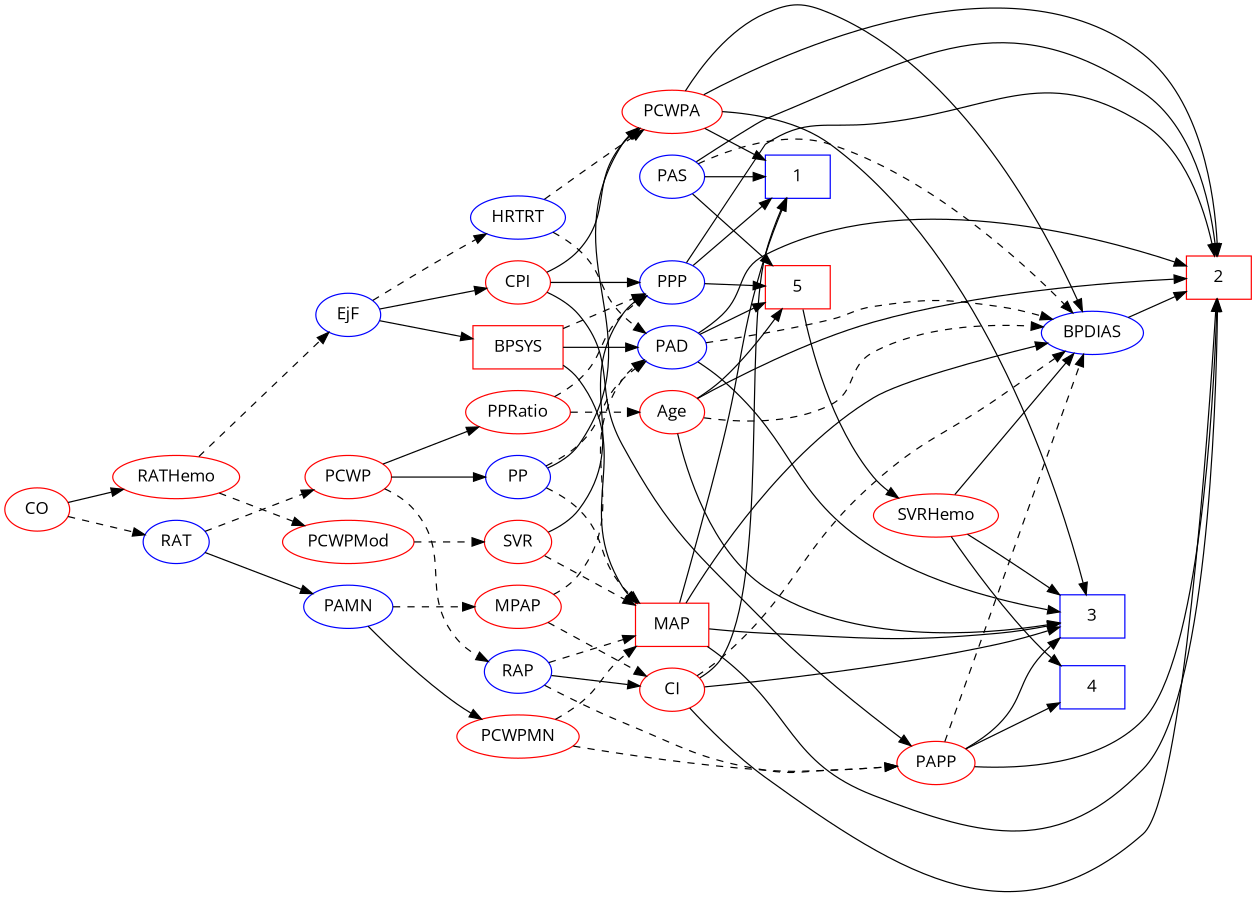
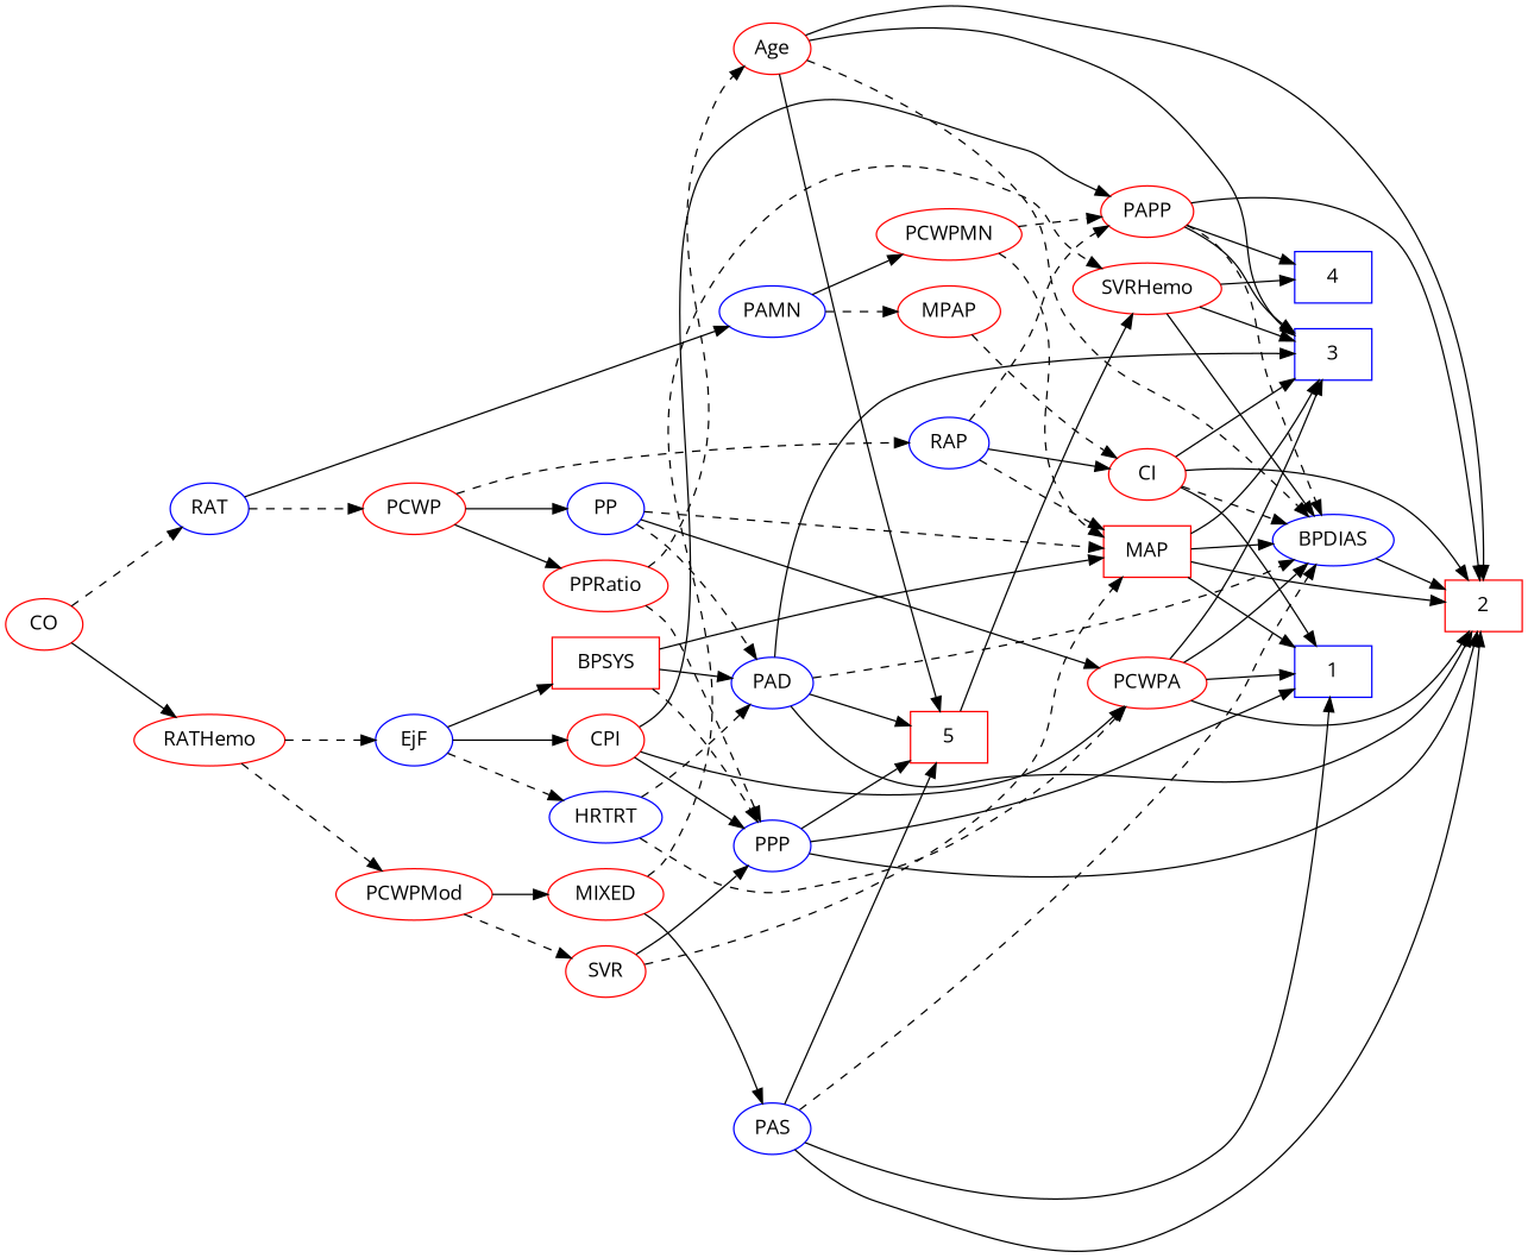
  strict digraph {
    fontname="Open Sans"
    rankdir=LR
    node [color=red fontname="Open Sans"]
    edge [fontname="Open Sans" style=solid]
    1 [color=blue height=0.5 shape=box width=0.75]
    2 [height=0.5 shape=box width=0.75]
    3 [color=blue height=0.5 shape=box width=0.75]
    4 [color=blue height=0.5 shape=box width=0.75]
    5 [height=0.5 shape=box width=0.75]
    SVRHemo [height=0.5 width=1.3902]
    Age [height=0.5 width=0.75]
    BPDIAS [color=blue height=0.5 width=1.1735]
    EjF [color=blue height=0.5 width=0.75]
    BPSYS [height=0.5 shape=box width=1.0471]
    CPI [height=0.5 width=0.75]
    HRTRT [color=blue height=0.5 width=1.1013]
    MAP [height=0.5 shape=box width=0.84854]
    PAD [color=blue height=0.5 width=0.79437]
    PPP [color=blue height=0.5 width=0.75]
    PAPP [height=0.5 width=0.88464]
    PCWPA [height=0.5 width=1.1555]
    RAP [color=blue height=0.5 width=0.77632]
    CI [height=0.5 width=0.75]
+   MIXED [height=0.5 width=1.1193]
    PAS [color=blue height=0.5 width=0.75]
    MPAP [height=0.5 width=0.97491]
    CO [height=0.5 width=0.75]
    RATHemo [height=0.5 width=1.3721]
    RAT [color=blue height=0.5 width=0.75827]
    PCWPMod [height=0.5 width=1.4443]
    PAMN [color=blue height=0.5 width=1.011]
    PCWP [height=0.5 width=0.97491]
    SVR [height=0.5 width=0.77632]
    PCWPMN [height=0.5 width=1.3902]
    PP [color=blue height=0.5 width=0.75]
    PPRatio [height=0.5 width=1.1013]
    5 -> SVRHemo
    SVRHemo -> 3
    SVRHemo -> 4
    SVRHemo -> BPDIAS
    Age -> 2
    Age -> 3
    Age -> 5
    Age -> BPDIAS [style=dashed]
    BPDIAS -> 2
    EjF -> BPSYS
    EjF -> CPI
    EjF -> HRTRT [style=dashed]
    BPSYS -> MAP
    BPSYS -> PAD
    BPSYS -> PPP [style=dashed]
    CPI -> PPP
    CPI -> PAPP
    CPI -> PCWPA
    HRTRT -> PAD [style=dashed]
    HRTRT -> PCWPA [style=dashed]
    MAP -> 1
    MAP -> 2
    MAP -> 3
    MAP -> BPDIAS
    PAD -> 2
    PAD -> 3
    PAD -> 5
    PAD -> BPDIAS [style=dashed]
    PPP -> 1
    PPP -> 2
    PPP -> 5
    PAPP -> 2
    PAPP -> 3
    PAPP -> 4
    PAPP -> BPDIAS [style=dashed]
    PCWPA -> 1
    PCWPA -> 2
    PCWPA -> 3
    PCWPA -> BPDIAS
    RAP -> MAP [style=dashed]
    RAP -> PAPP [style=dashed]
    RAP -> CI
    CI -> 1
    CI -> 2
    CI -> 3
    CI -> BPDIAS [style=dashed]
+   MIXED -> SVRHemo [style=dashed]
+   MIXED -> PAS
    PAS -> 1
    PAS -> 2
    PAS -> 5
    PAS -> BPDIAS [style=dashed]
-   MPAP -> PAD [style=dashed]
    MPAP -> CI [style=dashed]
    CO -> RATHemo
    CO -> RAT [style=dashed]
    RATHemo -> EjF [style=dashed]
    RATHemo -> PCWPMod [style=dashed]
    RAT -> PAMN
    RAT -> PCWP [style=dashed]
+   PCWPMod -> MIXED
    PCWPMod -> SVR [style=dashed]
    PAMN -> MPAP [style=dashed]
    PAMN -> PCWPMN
    PCWP -> RAP [style=dashed]
    PCWP -> PP
    PCWP -> PPRatio
    SVR -> MAP [style=dashed]
    SVR -> PPP
    PCWPMN -> MAP [style=dashed]
    PCWPMN -> PAPP [style=dashed]
    PP -> MAP [style=dashed]
    PP -> PAD [style=dashed]
    PP -> PCWPA
    PPRatio -> Age [style=dashed]
    PPRatio -> PPP [style=dashed]
  }
